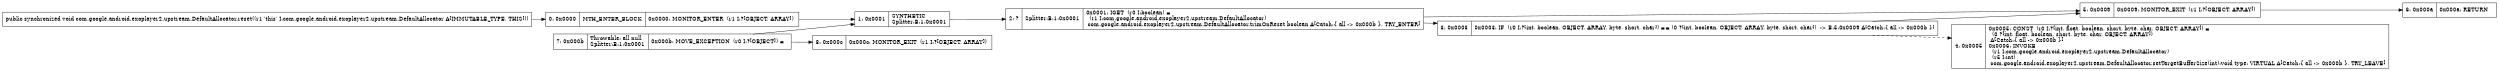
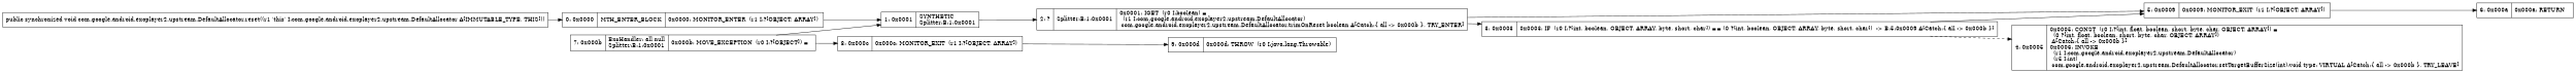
  digraph {
    rankdir=LR
    node [shape=record]
    n1 [label="{0\:\ 0x0000|MTH_ENTER_BLOCK\l|0x0000: MONITOR_ENTER  (r1 I:?[OBJECT, ARRAY]) \l}"]
    n2 [label="{1\:\ 0x0001|SYNTHETIC\lSplitter:B:1:0x0001\l}"]
    n3 [label="{2\:\ ?|Splitter:B:1:0x0001\l|0x0001: IGET  (r0 I:boolean) = \l  (r1 I:com.google.android.exoplayer2.upstream.DefaultAllocator)\l com.google.android.exoplayer2.upstream.DefaultAllocator.trimOnReset boolean A[Catch:\{ all \-\> 0x000b \}, TRY_ENTER]\l}"]
    n4 [label="{3\:\ 0x0003|0x0003: IF  (r0 I:?[int, boolean, OBJECT, ARRAY, byte, short, char]) == (0 ?[int, boolean, OBJECT, ARRAY, byte, short, char])  \-\> B:5:0x0009 A[Catch:\{ all \-\> 0x000b \}]\l}"]
    n5 [label="{5\:\ 0x0009|0x0009: MONITOR_EXIT  (r1 I:?[OBJECT, ARRAY]) \l}"]
-   n6 [label="{7\:\ 0x000b|Throwable: all null\lSplitter:B:1:0x0001\l|0x000b: MOVE_EXCEPTION  (r0 I:?[OBJECT]) =  \l}"]
+   n6 [label="{7\:\ 0x000b|ExcHandler: all null\lSplitter:B:1:0x0001\l|0x000b: MOVE_EXCEPTION  (r0 I:?[OBJECT]) =  \l}"]
    n7 [label="{8\:\ 0x000c|0x000c: MONITOR_EXIT  (r1 I:?[OBJECT, ARRAY]) \l}"]
    n8 [label="{4\:\ 0x0005|0x0005: CONST  (r0 I:?[int, float, boolean, short, byte, char, OBJECT, ARRAY]) = \l  (0 ?[int, float, boolean, short, byte, char, OBJECT, ARRAY])\l A[Catch:\{ all \-\> 0x000b \}]\l0x0006: INVOKE  \l  (r1 I:com.google.android.exoplayer2.upstream.DefaultAllocator)\l  (r5 I:int)\l com.google.android.exoplayer2.upstream.DefaultAllocator.setTargetBufferSize(int):void type: VIRTUAL A[Catch:\{ all \-\> 0x000b \}, TRY_LEAVE]\l}"]
    n9 [label="{6\:\ 0x000a|0x000a: RETURN   \l}"]
+   n10 [label="{9\:\ 0x000d|0x000d: THROW  (r0 I:java.lang.Throwable) \l}"]
    n11 [label="{public synchronized void com.google.android.exoplayer2.upstream.DefaultAllocator.reset((r1 'this' I:com.google.android.exoplayer2.upstream.DefaultAllocator A[IMMUTABLE_TYPE, THIS])) }"]
    n1 -> n2
    n2 -> n3
    n3 -> n4
    n3 -> n5
    n4 -> n5
    n4 -> n8 [style=dashed]
    n5 -> n9
    n6 -> n2
    n6 -> n7
+   n7 -> n10
    n11 -> n1
  }
